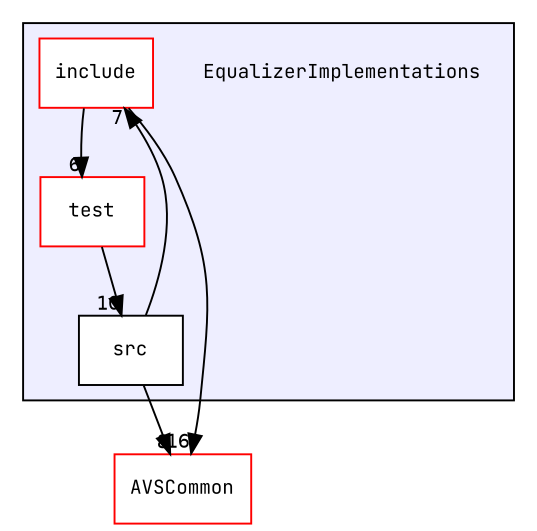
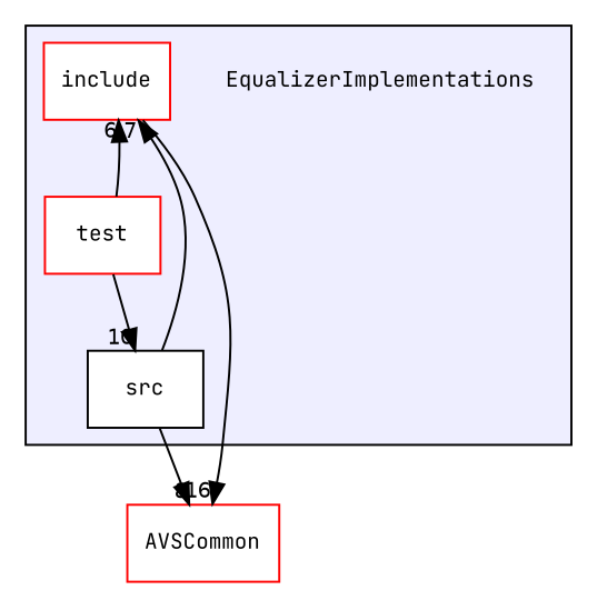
  digraph {
    compound=true
    fontname="JetBrains Mono"
    node [fontname="JetBrains Mono" fontsize=10 shape=box color=red fillcolor=white style=filled]
    edge [fontname="JetBrains Mono" labeldistance=1.5 labelfontname=Helvetica labelfontsize=10]
    n1 [label=EqualizerImplementations shape=plaintext color="" fillcolor="" style=""]
    n2 [label=include]
    n3 [color=black label=src]
    n4 [label=test]
    n5 [label=AVSCommon]
    subgraph cluster_1 {
      bgcolor="#eeeeff"
      pencolor=black
      n1
      n2
      n3
      n4
    }
    n2 -> n5 [headlabel=16]
    n3 -> n2 [headlabel=7]
    n3 -> n5 [headlabel=8]
-   n2 -> n4 [headlabel=6]
+   n4 -> n2 [headlabel=6]
    n4 -> n3 [headlabel=10]
  }
